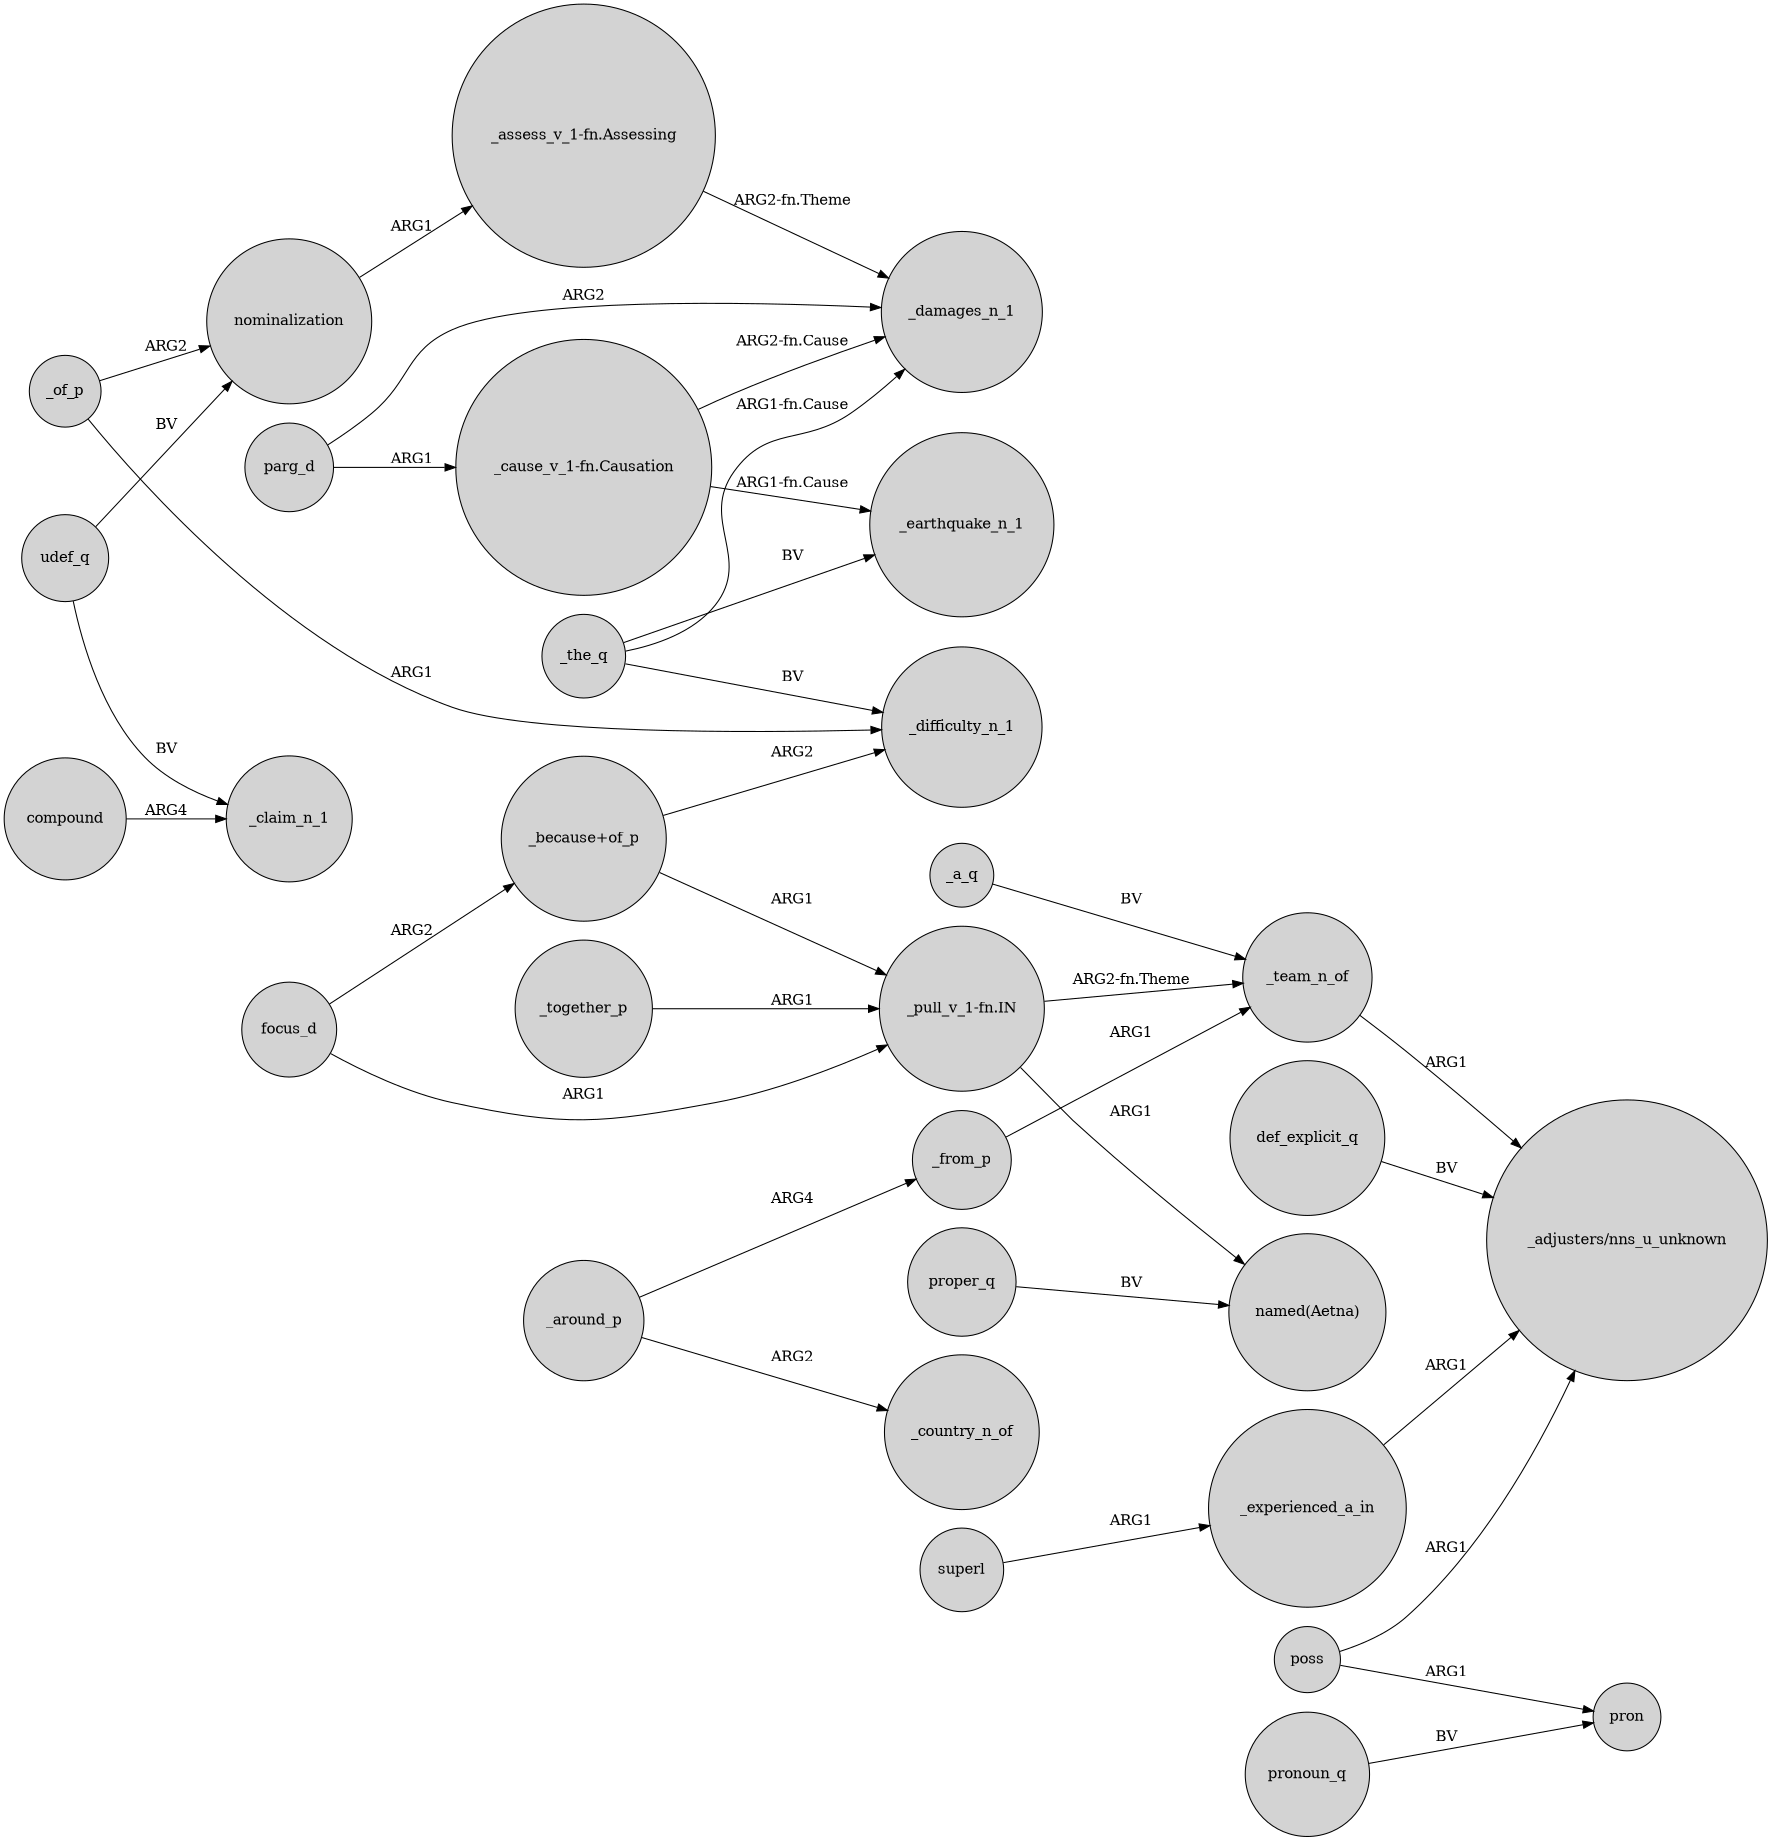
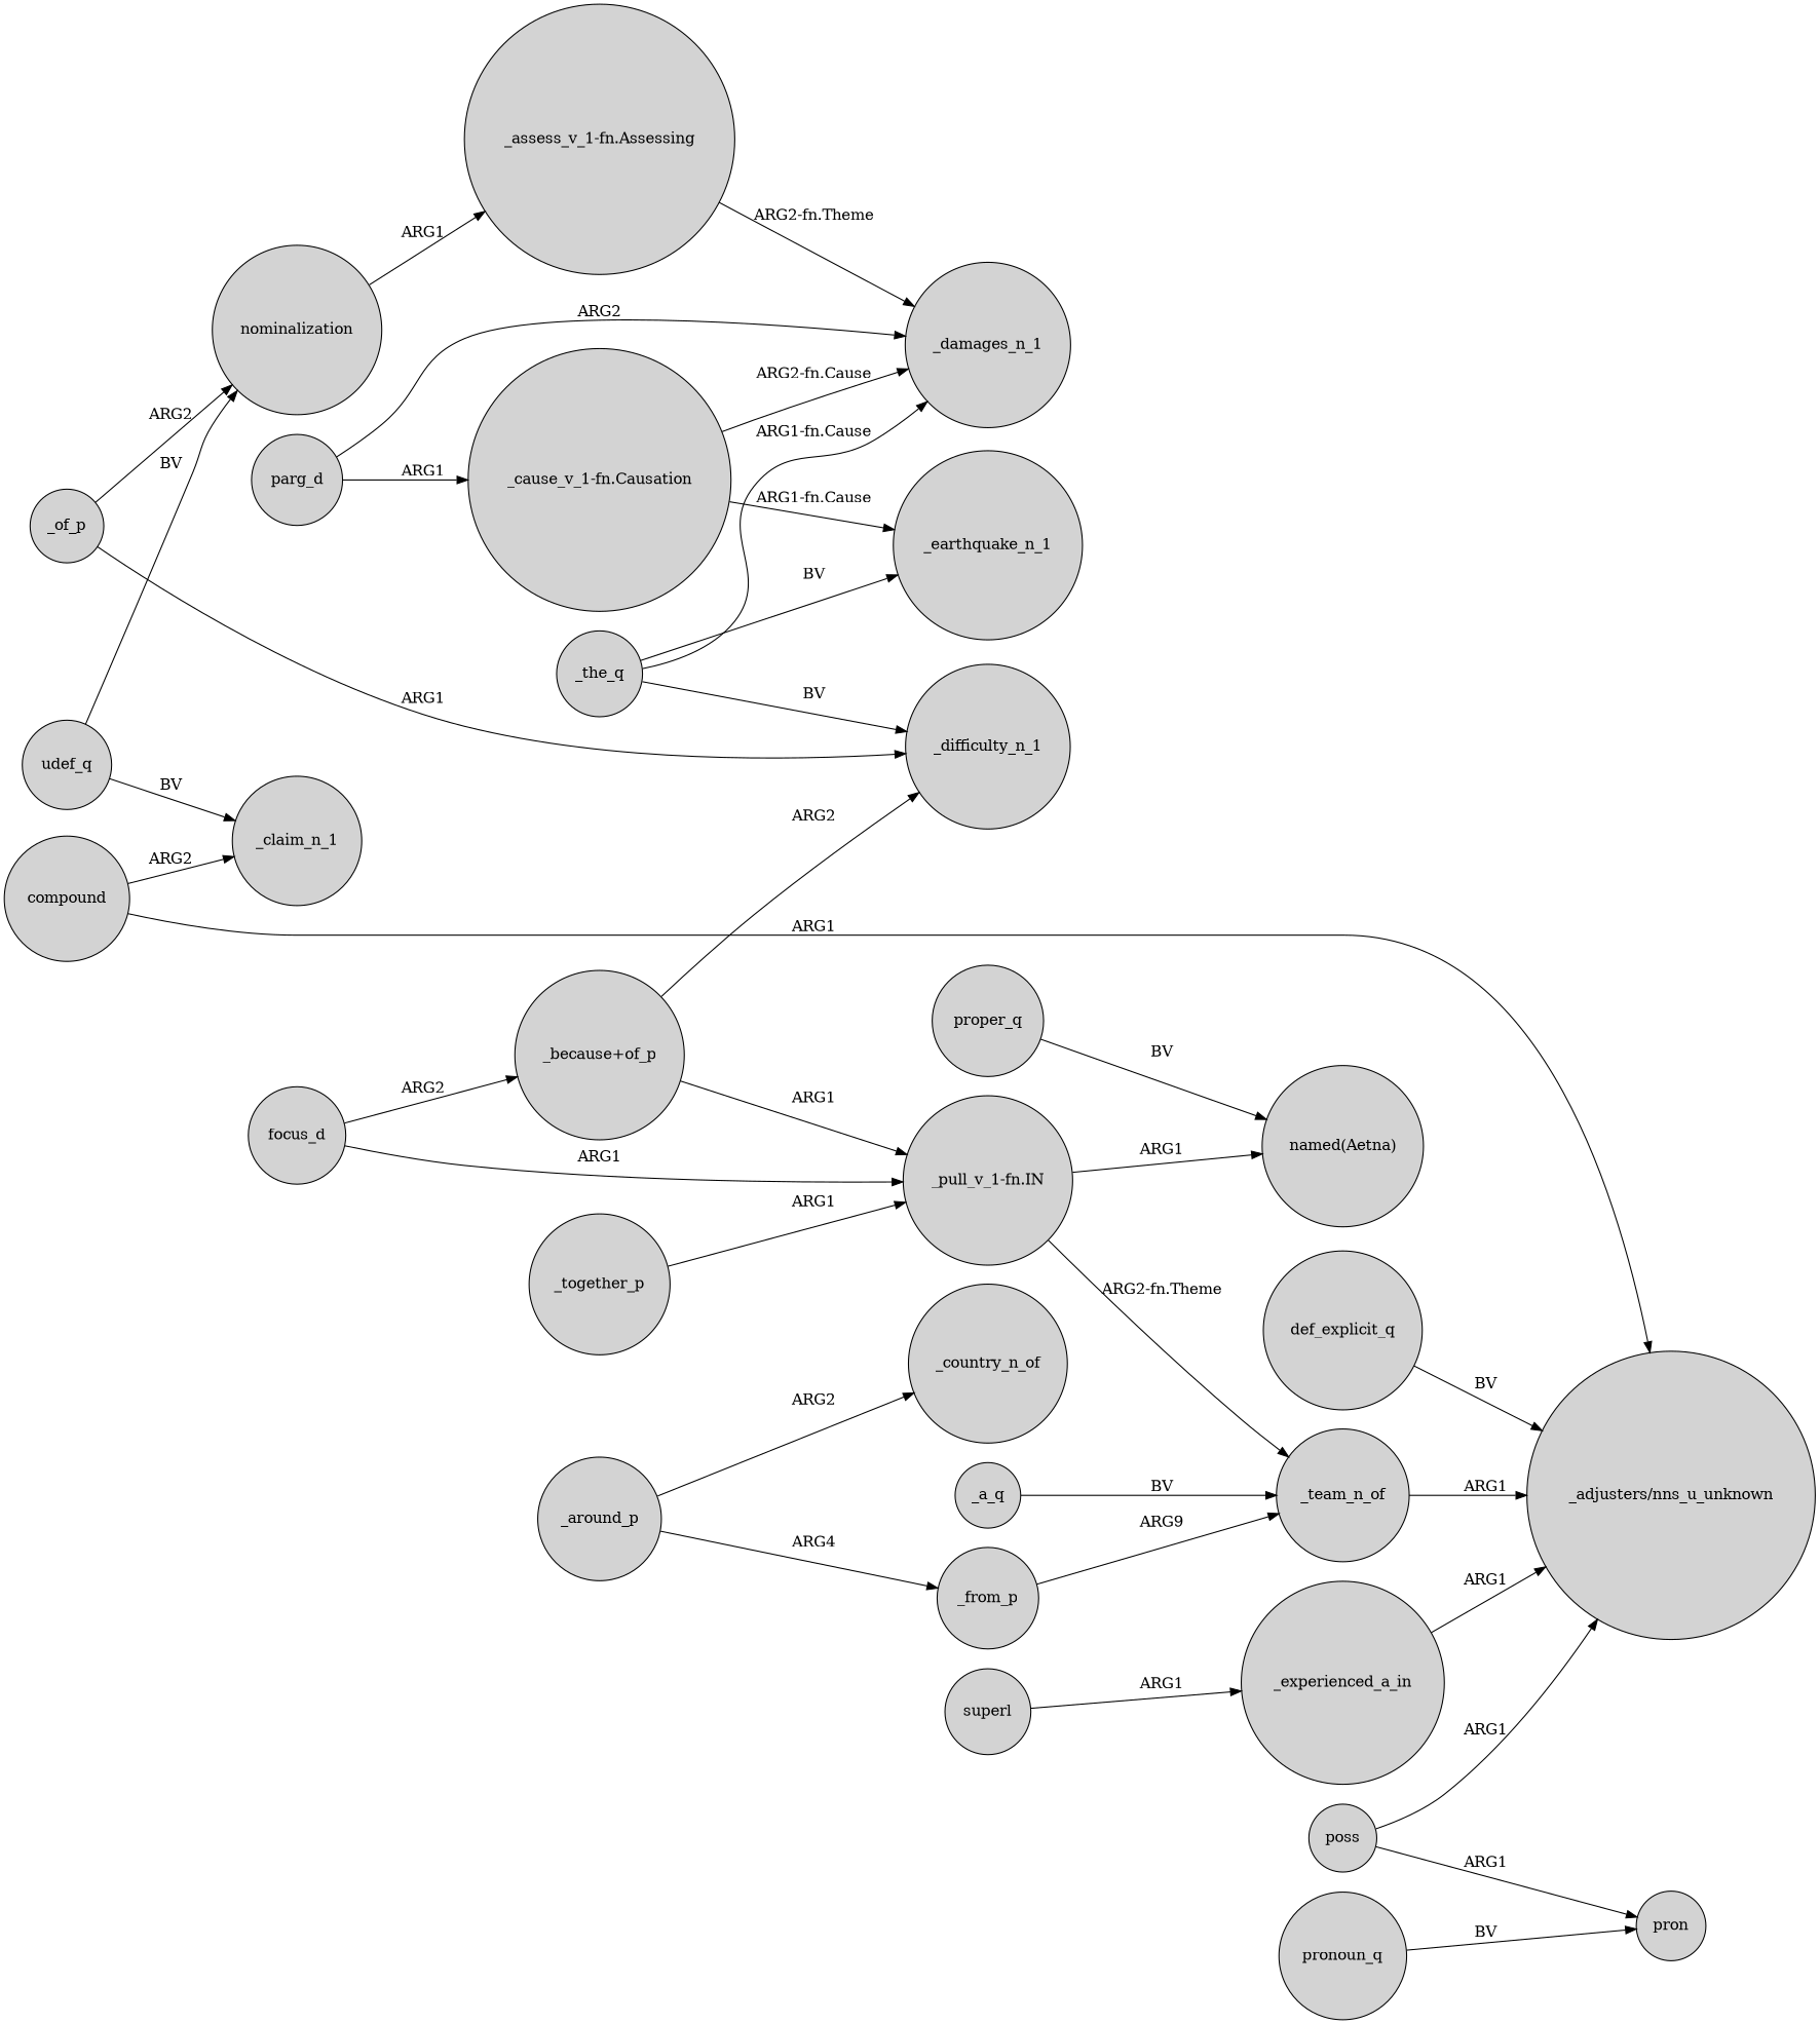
  digraph {
    rankdir=LR
    node [shape=circle style=filled]
    nominalization
    "_assess_v_1-fn.Assessing"
    _damages_n_1
    _the_q
    _earthquake_n_1
    _difficulty_n_1
    _experienced_a_in
    "_adjusters/nns_u_unknown"
    udef_q
    _claim_n_1
    poss
    pron
    _around_p
    _country_n_of
    _from_p
    _team_n_of
    _a_q
    def_explicit_q
    compound
    focus_d
    "_pull_v_1-fn.IN"
    "_because+of_p"
    "named(Aetna)"
    _together_p
    parg_d
    "_cause_v_1-fn.Causation"
    pronoun_q
    _of_p
    proper_q
    superl
    nominalization -> "_assess_v_1-fn.Assessing" [label=ARG1]
    "_assess_v_1-fn.Assessing" -> _damages_n_1 [label="ARG2-fn.Theme"]
    _the_q -> _damages_n_1 [label="ARG1-fn.Cause"]
    _the_q -> _earthquake_n_1 [label=BV]
    _the_q -> _difficulty_n_1 [label=BV]
    _experienced_a_in -> "_adjusters/nns_u_unknown" [label=ARG1]
    udef_q -> nominalization [label=BV]
    udef_q -> _claim_n_1 [label=BV]
    poss -> "_adjusters/nns_u_unknown" [label=ARG1]
    poss -> pron [label=ARG1]
    _around_p -> _country_n_of [label=ARG2]
    _around_p -> _from_p [label=ARG4]
-   _from_p -> _team_n_of [label=ARG1]
+   _from_p -> _team_n_of [label=ARG9]
    _team_n_of -> "_adjusters/nns_u_unknown" [label=ARG1]
    _a_q -> _team_n_of [label=BV]
    def_explicit_q -> "_adjusters/nns_u_unknown" [label=BV]
-   compound -> _claim_n_1 [label=ARG4]
+   compound -> "_adjusters/nns_u_unknown" [label=ARG1]
+   compound -> _claim_n_1 [label=ARG2]
    focus_d -> "_pull_v_1-fn.IN" [label=ARG1]
    focus_d -> "_because+of_p" [label=ARG2]
    "_pull_v_1-fn.IN" -> _team_n_of [label="ARG2-fn.Theme"]
    "_pull_v_1-fn.IN" -> "named(Aetna)" [label=ARG1]
    "_because+of_p" -> _difficulty_n_1 [label=ARG2]
    "_because+of_p" -> "_pull_v_1-fn.IN" [label=ARG1]
    _together_p -> "_pull_v_1-fn.IN" [label=ARG1]
    parg_d -> _damages_n_1 [label=ARG2]
    parg_d -> "_cause_v_1-fn.Causation" [label=ARG1]
    "_cause_v_1-fn.Causation" -> _damages_n_1 [label="ARG2-fn.Cause"]
    "_cause_v_1-fn.Causation" -> _earthquake_n_1 [label="ARG1-fn.Cause"]
    pronoun_q -> pron [label=BV]
    _of_p -> nominalization [label=ARG2]
    _of_p -> _difficulty_n_1 [label=ARG1]
    proper_q -> "named(Aetna)" [label=BV]
    superl -> _experienced_a_in [label=ARG1]
  }
